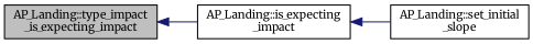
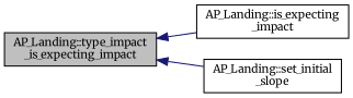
  digraph {
    fontname=Merriweather
    rankdir=LR
    node [color=black fillcolor=white fontname=Merriweather fontsize=10 shape=record style=filled]
    edge [color=midnightblue dir=back fontname=Merriweather fontsize=10 labelfontname=Helvetica labelfontsize=10 style=solid]
    n1 [fillcolor=grey75 fontcolor=black height=0.2 label="AP_Landing::type_impact\l_is_expecting_impact" width=0.4]
    n2 [height=0.2 label="AP_Landing::is_expecting\l_impact" width=0.4]
    n3 [height=0.2 label="AP_Landing::set_initial\l_slope" width=0.4]
    n1 -> n2
-   n2 -> n3
+   n1 -> n3
  }
